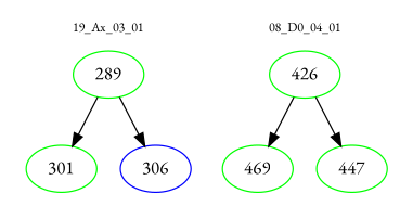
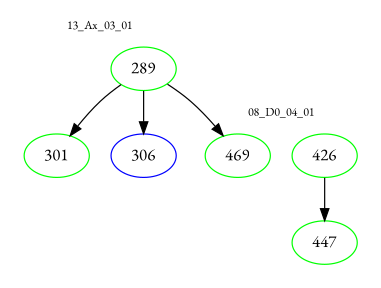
  digraph {
    fontname="EB Garamond"
    node [color=green fontname="EB Garamond"]
    edge [color=black fontname="EB Garamond"]
    n1 [label=289]
    n2 [label=301]
    n3 [color=blue label=306]
    n4 [label=426]
    n5 [label=469]
    n6 [label=447]
    subgraph cluster_1 {
      color=white
      fontsize=10
-     label="19_Ax_03_01"
+     label="13_Ax_03_01"
      n1
      n2
      n3
    }
    subgraph cluster_2 {
      color=white
      fontsize=10
      label="08_D0_04_01"
      n4
      n5
      n6
    }
    n1 -> n2
    n1 -> n3
-   n4 -> n5
+   n1 -> n5
    n4 -> n6
  }
